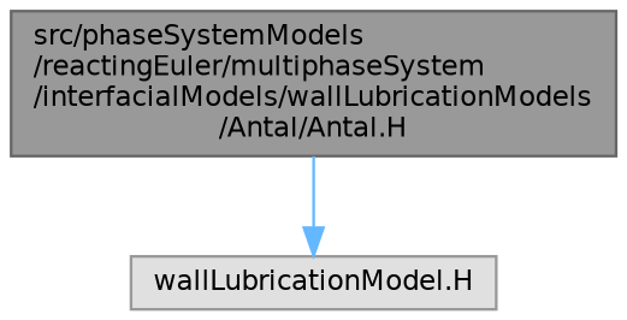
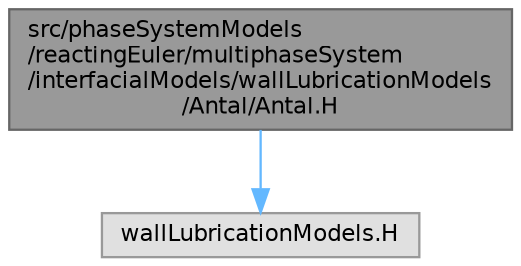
  digraph {
    node [fontname=Helvetica fontsize=10 shape=box style=filled]
    n1 [color=gray40 fillcolor=grey60 fontcolor=black height=0.2 label="src/phaseSystemModels\l/reactingEuler/multiphaseSystem\l/interfacialModels/wallLubricationModels\l/Antal/Antal.H" width=0.4]
-   n2 [color=grey60 fillcolor="#E0E0E0" height=0.2 label="wallLubricationModel.H" width=0.4]
+   n2 [color=grey60 fillcolor="#E0E0E0" height=0.2 label="wallLubricationModels.H" width=0.4]
    n1 -> n2 [color=steelblue1 fontname=Helvetica fontsize=10 labelfontname=Helvetica labelfontsize=10 style=solid]
  }
